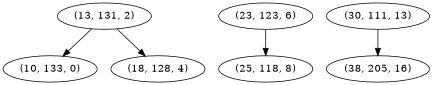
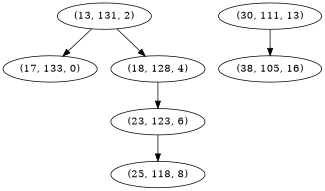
  digraph {
    "(13, 131, 2)"
-   "(10, 133, 0)"
+   "(10, 133, 0)" [label="(17, 133, 0)"]
    "(18, 128, 4)"
    "(23, 123, 6)"
    "(25, 118, 8)"
    "(30, 111, 13)"
-   "(38, 105, 16)" [label="(38, 205, 16)"]
+   "(38, 105, 16)"
    "(13, 131, 2)" -> "(10, 133, 0)"
    "(13, 131, 2)" -> "(18, 128, 4)"
+   "(18, 128, 4)" -> "(23, 123, 6)"
    "(23, 123, 6)" -> "(25, 118, 8)"
    "(30, 111, 13)" -> "(38, 105, 16)"
  }
